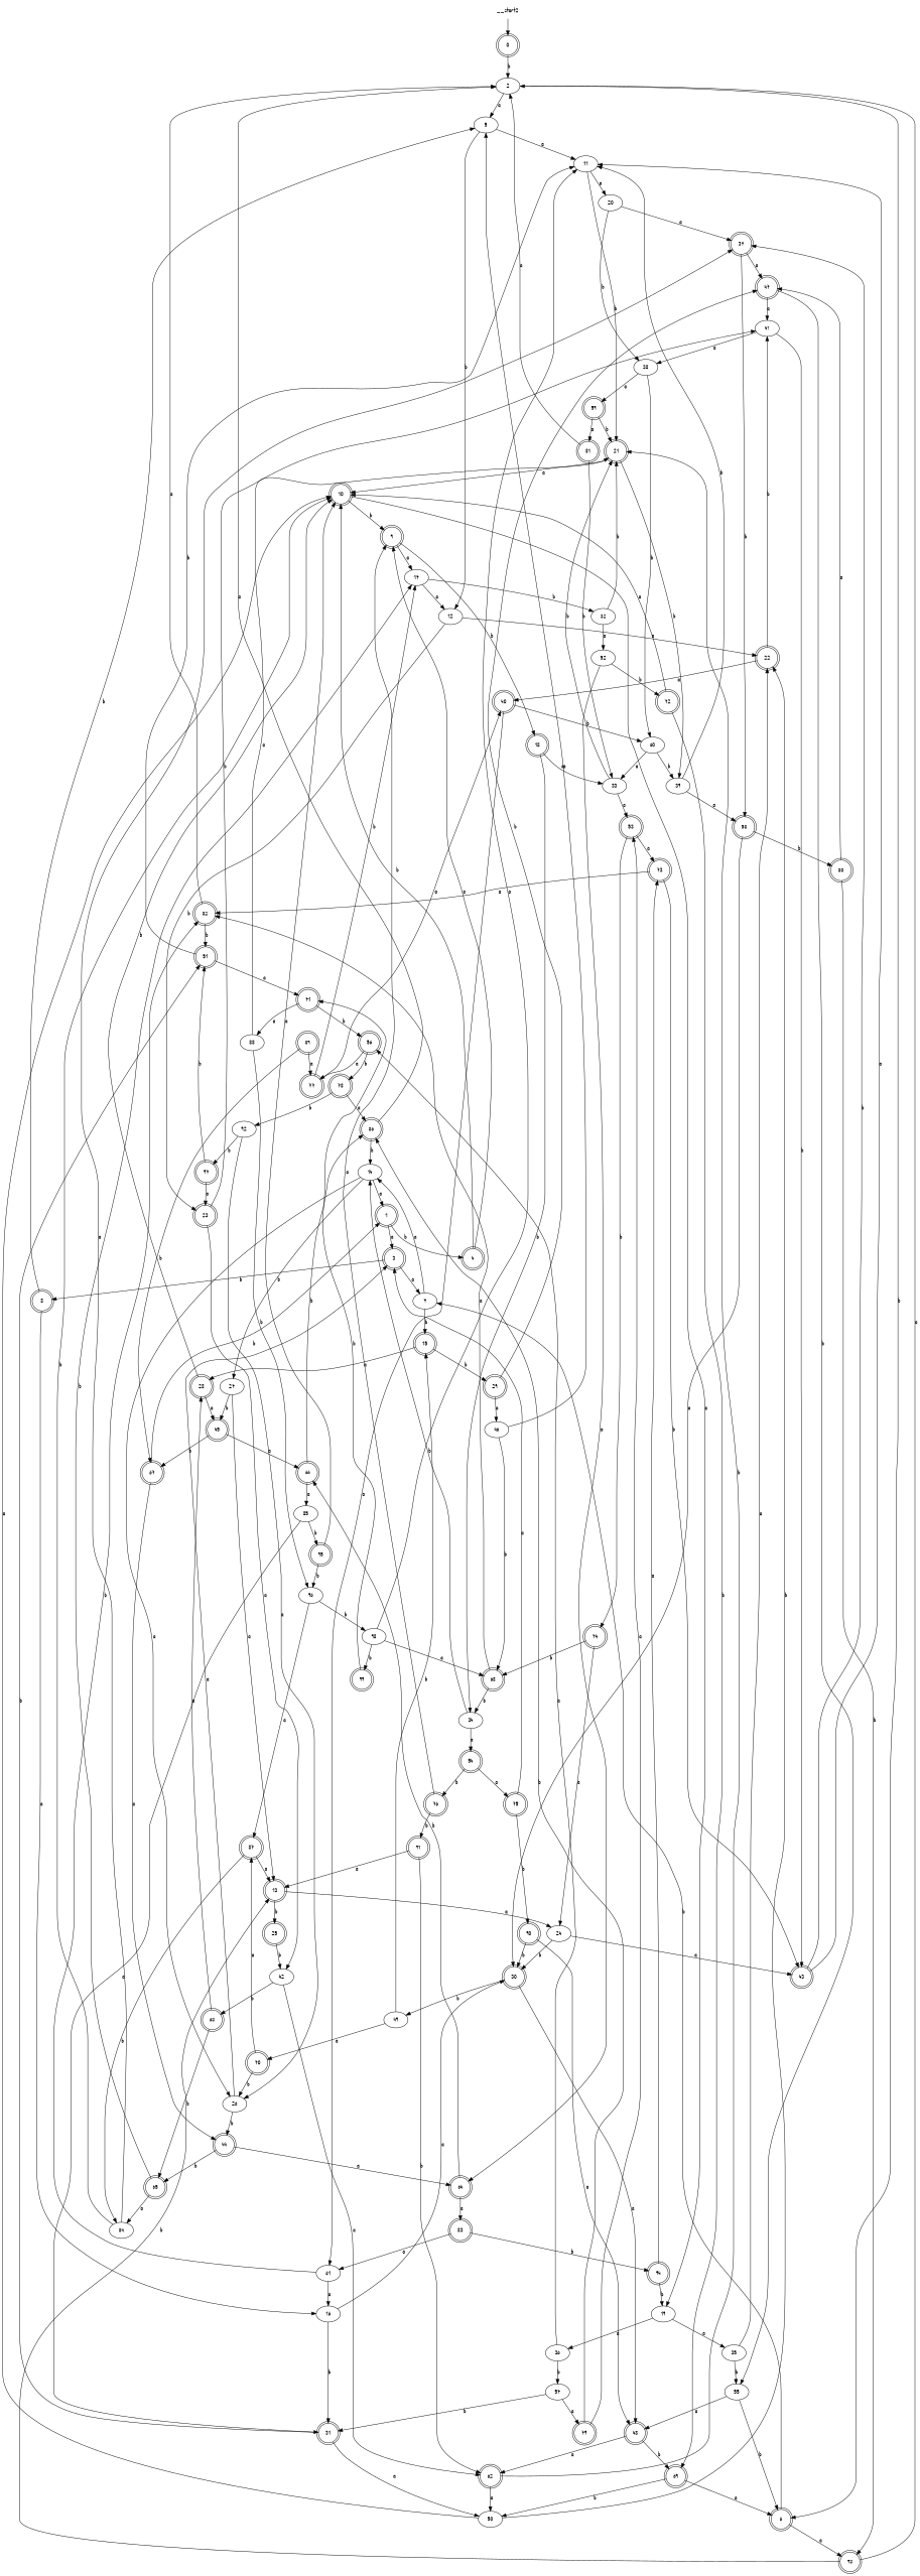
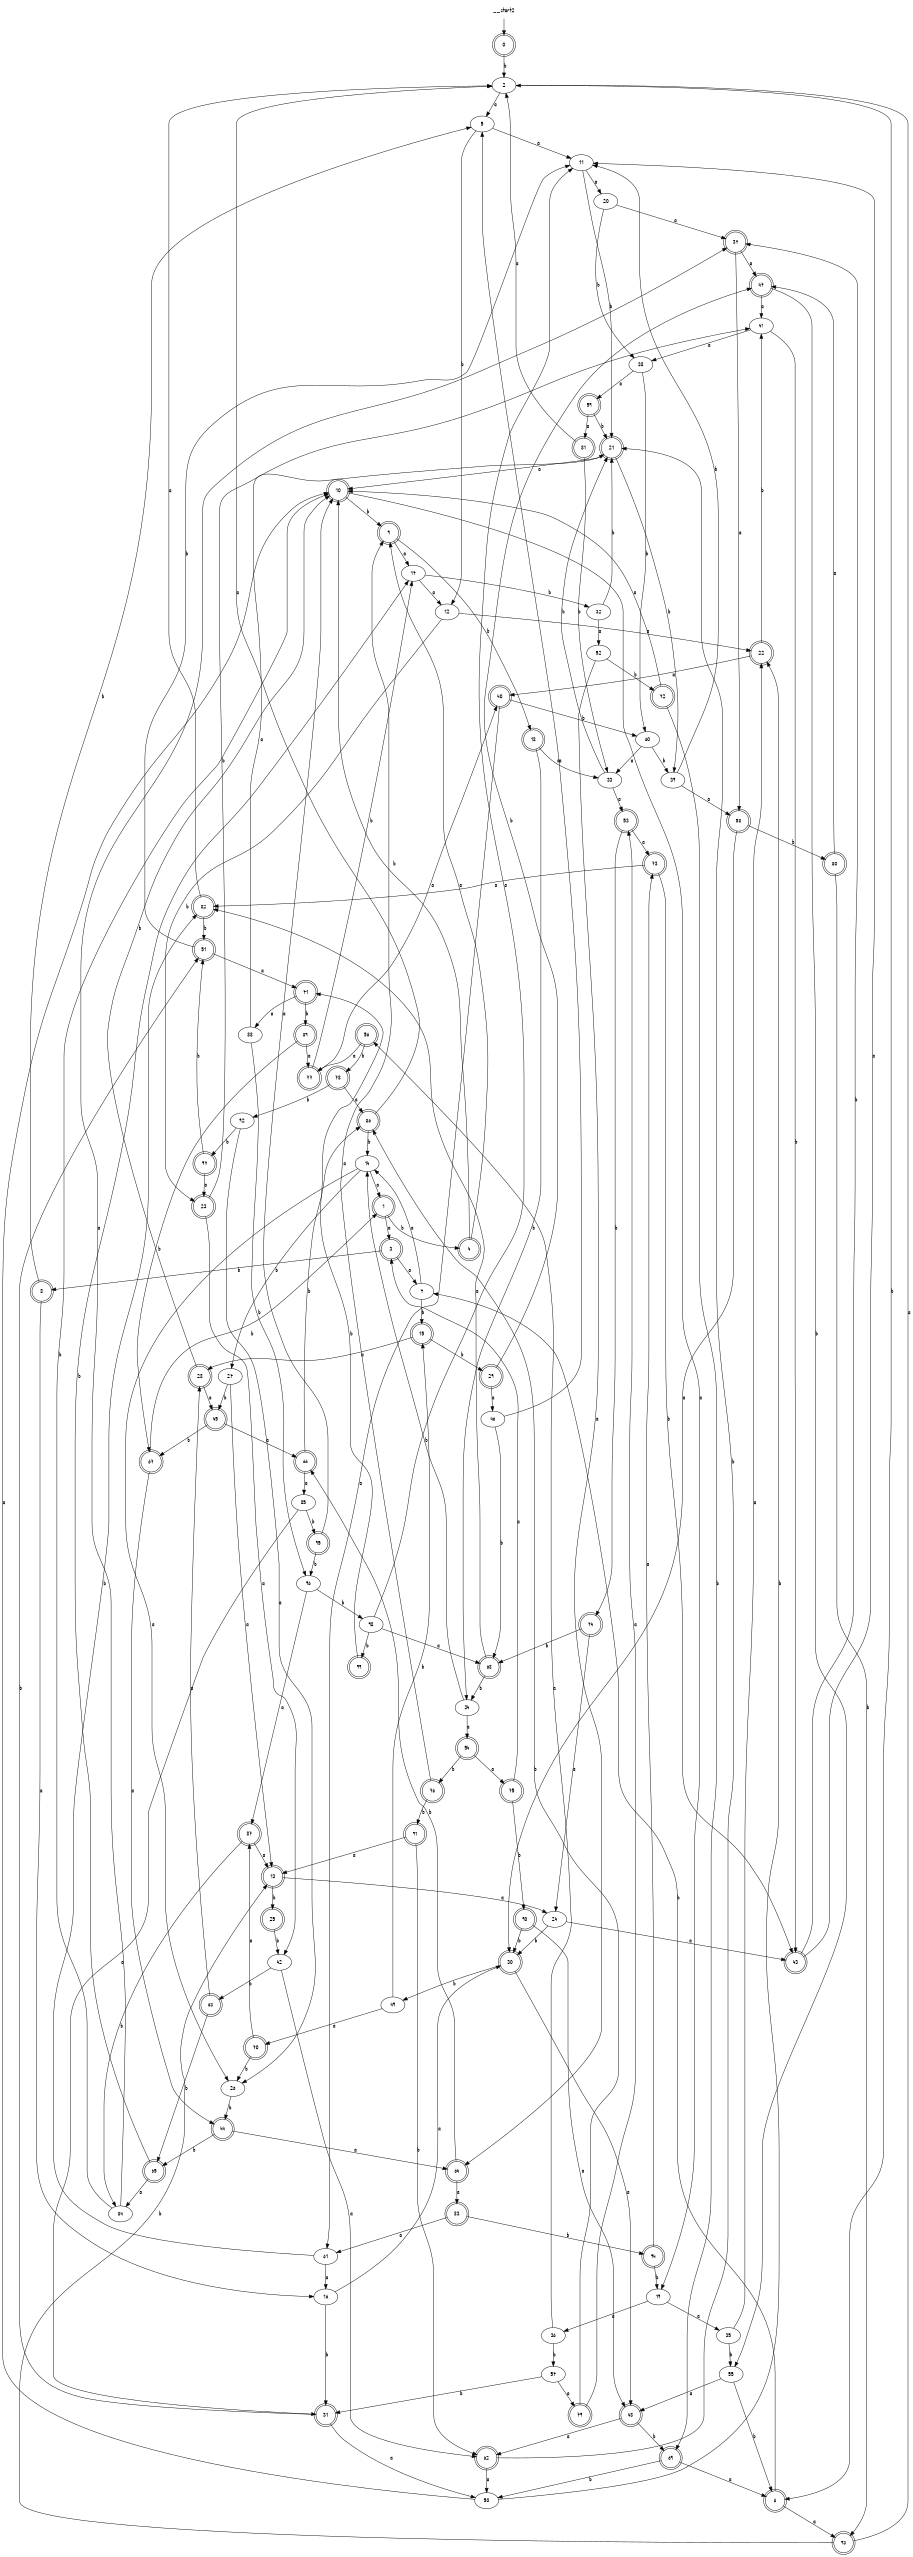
  digraph {
    fontname="Patrick Hand"
    node [fontname="Patrick Hand" shape=doublecircle]
    edge [fontname="Patrick Hand"]
    n1 [label=__start2 shape=none]
    0
    2 [shape=""]
    1
    3
    4
    5 [shape=""]
    6
    7 [shape=""]
    8
    9
    10
    11 [shape=""]
    12 [shape=""]
    93
    14 [shape=""]
    15
    16 [shape=""]
    17 [shape=""]
    18
    19 [shape=""]
    20 [shape=""]
    21
    22
    23
    24 [shape=""]
    13
    25
    26 [shape=""]
    27 [shape=""]
    28
    29
    30
    31
    32 [shape=""]
    33 [shape=""]
    34 [shape=""]
    35 [shape=""]
    36 [shape=""]
    37
    38 [shape=""]
    39 [shape=""]
    40
    41 [shape=""]
    42 [shape=""]
    43
    44
    45
    46 [shape=""]
    47
    48
    49 [shape=""]
    50 [shape=""]
    51
    52 [shape=""]
    53
    54
    55 [shape=""]
    56
    57 [shape=""]
    58
    59
    60 [shape=""]
    61 [shape=""]
    62
    63
    64
    65
    66
    67
    68
    69
    70
    71
    72
    73
    74
    75
    76
    77
    78
    79
    80
    81
    82
    83
    84 [shape=""]
    85 [shape=""]
    86
    87
    88 [shape=""]
    89
    90
    91
    92 [shape=""]
    94
    95
    96 [shape=""]
    97
    98 [shape=""]
    99
    n1 -> 0
    0 -> 2 [label=b]
    2 -> 5 [label=a]
    2 -> 6 [label=b]
    1 -> 3 [label=a]
    1 -> 4 [label=b]
    3 -> 7 [label=a]
    3 -> 8 [label=b]
    4 -> 9 [label=a]
    4 -> 10 [label=b]
    5 -> 11 [label=a]
    5 -> 12 [label=b]
    6 -> 7 [label=b]
    6 -> 93 [label=a]
    7 -> 14 [label=a]
    7 -> 15 [label=b]
    8 -> 5 [label=b]
    8 -> 16 [label=a]
    9 -> 17 [label=a]
    9 -> 18 [label=b]
    10 -> 9 [label=b]
    10 -> 19 [label=a]
    11 -> 20 [label=a]
    11 -> 21 [label=b]
    12 -> 22 [label=a]
    12 -> 23 [label=b]
    93 -> 2 [label=a]
    93 -> 13 [label=b]
    14 -> 1 [label=a]
    14 -> 26 [label=a]
    14 -> 27 [label=b]
    15 -> 28 [label=a]
    15 -> 29 [label=b]
    16 -> 30 [label=a]
    16 -> 31 [label=b]
    17 -> 12 [label=a]
    17 -> 32 [label=b]
    18 -> 33 [label=a]
    18 -> 34 [label=b]
    19 -> 35 [label=a]
    19 -> 36 [label=a]
    20 -> 37 [label=a]
    20 -> 38 [label=b]
    21 -> 10 [label=a]
    21 -> 39 [label=b]
    22 -> 40 [label=a]
    22 -> 41 [label=b]
    23 -> 41 [label=b]
    23 -> 42 [label=a]
    24 -> 30 [label=b]
    24 -> 43 [label=a]
    13 -> 24 [label=a]
    13 -> 25 [label=b]
    25 -> 42 [label=b]
-   26 -> 3 [label=a]
    26 -> 44 [label=b]
    27 -> 13 [label=a]
    27 -> 45 [label=b]
    28 -> 10 [label=b]
    28 -> 45 [label=a]
    29 -> 46 [label=a]
    29 -> 47 [label=b]
    30 -> 48 [label=a]
    30 -> 49 [label=b]
    31 -> 50 [label=a]
    31 -> 51 [label=b]
    32 -> 21 [label=b]
    32 -> 52 [label=a]
    33 -> 21 [label=b]
    33 -> 53 [label=a]
    34 -> 14 [label=b]
    34 -> 54 [label=a]
    35 -> 22 [label=a]
    35 -> 55 [label=b]
    36 -> 56 [label=a]
    36 -> 57 [label=b]
    37 -> 47 [label=a]
-   37 -> 58 [label=b]
+   37 -> 58 [label=a]
    38 -> 59 [label=a]
    38 -> 60 [label=b]
    39 -> 11 [label=b]
    39 -> 58 [label=a]
    40 -> 60 [label=b]
    40 -> 61 [label=a]
    41 -> 38 [label=a]
    41 -> 43 [label=b]
    42 -> 62 [label=a]
    42 -> 63 [label=b]
    43 -> 11 [label=a]
    43 -> 37 [label=b]
    44 -> 64 [label=a]
    44 -> 65 [label=b]
    45 -> 66 [label=a]
    45 -> 67 [label=b]
    46 -> 5 [label=a]
    46 -> 68 [label=b]
    47 -> 41 [label=a]
    47 -> 55 [label=b]
    48 -> 62 [label=a]
    48 -> 69 [label=b]
    49 -> 15 [label=b]
    49 -> 70 [label=a]
    50 -> 10 [label=a]
    50 -> 22 [label=b]
    51 -> 11 [label=b]
    51 -> 71 [label=a]
    52 -> 64 [label=a]
    52 -> 72 [label=b]
    53 -> 73 [label=a]
    53 -> 74 [label=b]
    54 -> 75 [label=a]
    54 -> 76 [label=b]
    55 -> 6 [label=b]
    55 -> 48 [label=a]
    56 -> 77 [label=a]
    56 -> 78 [label=b]
    57 -> 31 [label=b]
    57 -> 79 [label=a]
    58 -> 30 [label=a]
    58 -> 80 [label=b]
    59 -> 21 [label=b]
    59 -> 81 [label=a]
    60 -> 33 [label=a]
    60 -> 39 [label=b]
    61 -> 16 [label=a]
    61 -> 82 [label=b]
    62 -> 21 [label=b]
    62 -> 50 [label=a]
    63 -> 28 [label=a]
    63 -> 65 [label=b]
    64 -> 66 [label=b]
    64 -> 83 [label=a]
    65 -> 17 [label=b]
    65 -> 84 [label=a]
    66 -> 85 [label=a]
    66 -> 86 [label=b]
    67 -> 1 [label=b]
    67 -> 44 [label=a]
    68 -> 34 [label=b]
    68 -> 82 [label=a]
    69 -> 6 [label=a]
    69 -> 50 [label=b]
    70 -> 26 [label=b]
    70 -> 87 [label=a]
    71 -> 88 [label=a]
-   71 -> 56 [label=b]
+   71 -> 89 [label=b]
    72 -> 10 [label=a]
    72 -> 69 [label=b]
    73 -> 43 [label=b]
    73 -> 82 [label=a]
    74 -> 24 [label=a]
    74 -> 68 [label=b]
    75 -> 3 [label=a]
    75 -> 90 [label=b]
    76 -> 9 [label=a]
    76 -> 91 [label=b]
    77 -> 17 [label=b]
    77 -> 40 [label=a]
    78 -> 86 [label=a]
    78 -> 92 [label=b]
    79 -> 53 [label=a]
    79 -> 86 [label=b]
    80 -> 93 [label=b]
    80 -> 47 [label=a]
    81 -> 2 [label=a]
    81 -> 33 [label=b]
    82 -> 2 [label=a]
    82 -> 51 [label=b]
    83 -> 61 [label=a]
    83 -> 94 [label=b]
    84 -> 10 [label=b]
    84 -> 37 [label=a]
    85 -> 31 [label=a]
    85 -> 95 [label=b]
    86 -> 2 [label=a]
    86 -> 14 [label=b]
    87 -> 13 [label=a]
    87 -> 84 [label=b]
    88 -> 21 [label=a]
    88 -> 96 [label=b]
    89 -> 67 [label=b]
    89 -> 77 [label=a]
    90 -> 30 [label=b]
    90 -> 48 [label=a]
    91 -> 13 [label=a]
    91 -> 62 [label=b]
    92 -> 26 [label=a]
    92 -> 97 [label=b]
    94 -> 19 [label=b]
    94 -> 73 [label=a]
    95 -> 10 [label=a]
    95 -> 96 [label=b]
    96 -> 87 [label=a]
    96 -> 98 [label=b]
    97 -> 23 [label=a]
    97 -> 51 [label=b]
    98 -> 11 [label=a]
    98 -> 68 [label=a]
    98 -> 99 [label=b]
    99 -> 71 [label=b]
  }
